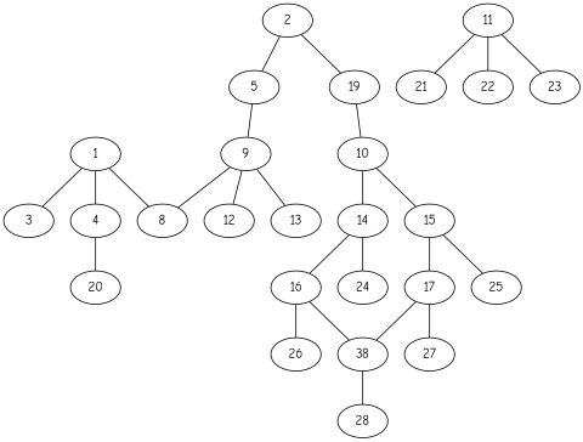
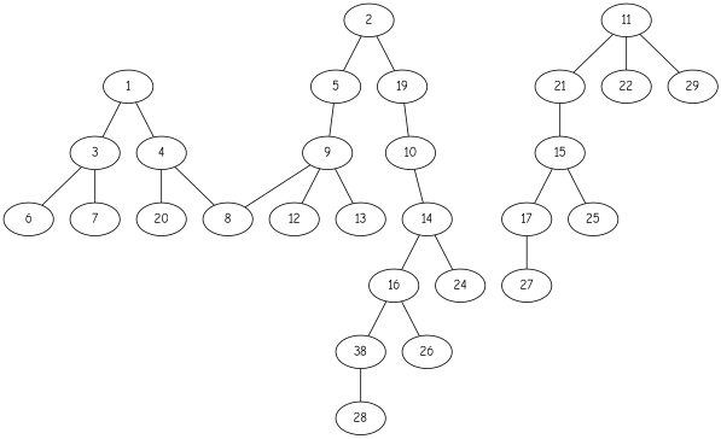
  graph {
    fontname="Comic Neue"
    node [chem=C fontname="Comic Neue"]
    edge [fontname="Comic Neue" valence=1]
    1
    3
    4
    2
    5
    19 [chem=H]
+   6 [chem=N]
+   7 [chem=O]
    8 [chem=S]
    20 [chem=H]
    9 [chem=N]
    10
    12 [chem=O]
    13 [chem=O]
    14
    15
    21 [chem=H]
    11
    22 [chem=H]
-   23 [chem=H]
+   23 [chem=H label=29]
    16
    24 [chem=H]
    17
    25 [chem=H]
    n25 [label=38]
    26 [chem=H]
    27 [chem=H]
    28 [chem=H]
    1 -- 3
    1 -- 4 [valence=2]
-   1 -- 8
+   3 -- 6
+   3 -- 7 [valence=2]
+   4 -- 8
    4 -- 20
    2 -- 5 [valence=2]
    2 -- 19
    5 -- 9
    19 -- 10
    9 -- 8
    9 -- 12 [valence=2]
    9 -- 13
    10 -- 14 [valence=2]
-   10 -- 15
+   21 -- 15
    14 -- 16
    14 -- 24
    15 -- 17 [valence=2]
    15 -- 25
    11 -- 21
    11 -- 22
    11 -- 23
    16 -- n25 [valence=2]
    16 -- 26
-   17 -- n25
    17 -- 27
    n25 -- 28
  }
